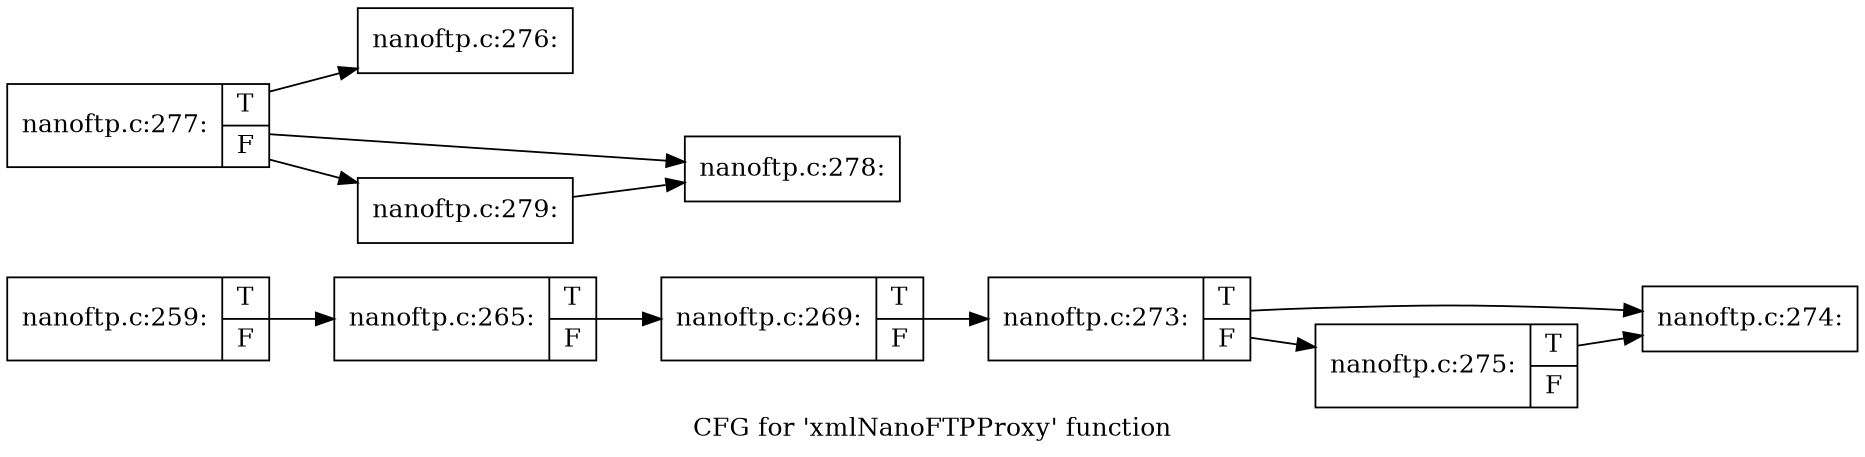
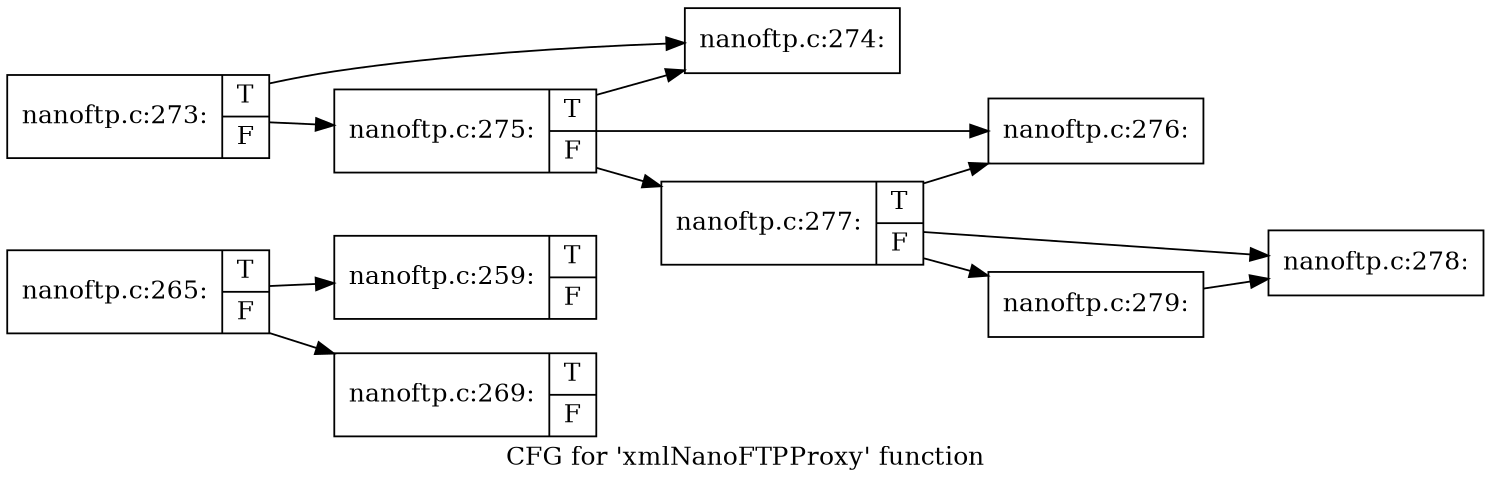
  digraph {
    label="CFG for 'xmlNanoFTPProxy' function"
    rankdir=LR
    node [shape=record]
    n1 [label="{nanoftp.c:259:|{<s0>T|<s1>F}}"]
    n2 [label="{nanoftp.c:265:|{<s0>T|<s1>F}}"]
    n3 [label="{nanoftp.c:269:|{<s0>T|<s1>F}}"]
    n4 [label="{nanoftp.c:273:|{<s0>T|<s1>F}}"]
    n5 [label="{nanoftp.c:274:}"]
    n6 [label="{nanoftp.c:275:|{<s0>T|<s1>F}}"]
    n7 [label="{nanoftp.c:276:}"]
    n8 [label="{nanoftp.c:277:|{<s0>T|<s1>F}}"]
    n9 [label="{nanoftp.c:278:}"]
    n10 [label="{nanoftp.c:279:}"]
-   n1 -> n2
+   n2 -> n1
    n2 -> n3
-   n3 -> n4
    n4 -> n5
    n4 -> n6
    n6 -> n5
+   n6 -> n7
+   n6 -> n8
    n8 -> n7
    n8 -> n9
    n8 -> n10
    n10 -> n9
  }
